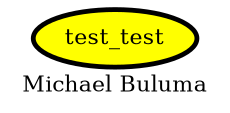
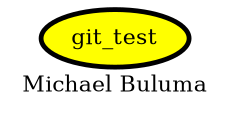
  digraph {
    label="Michael Buluma"
-   git_test [fillcolor=yellow penwidth=3 style=filled label=test_test]
+   git_test [fillcolor=yellow penwidth=3 style=filled]
  }
